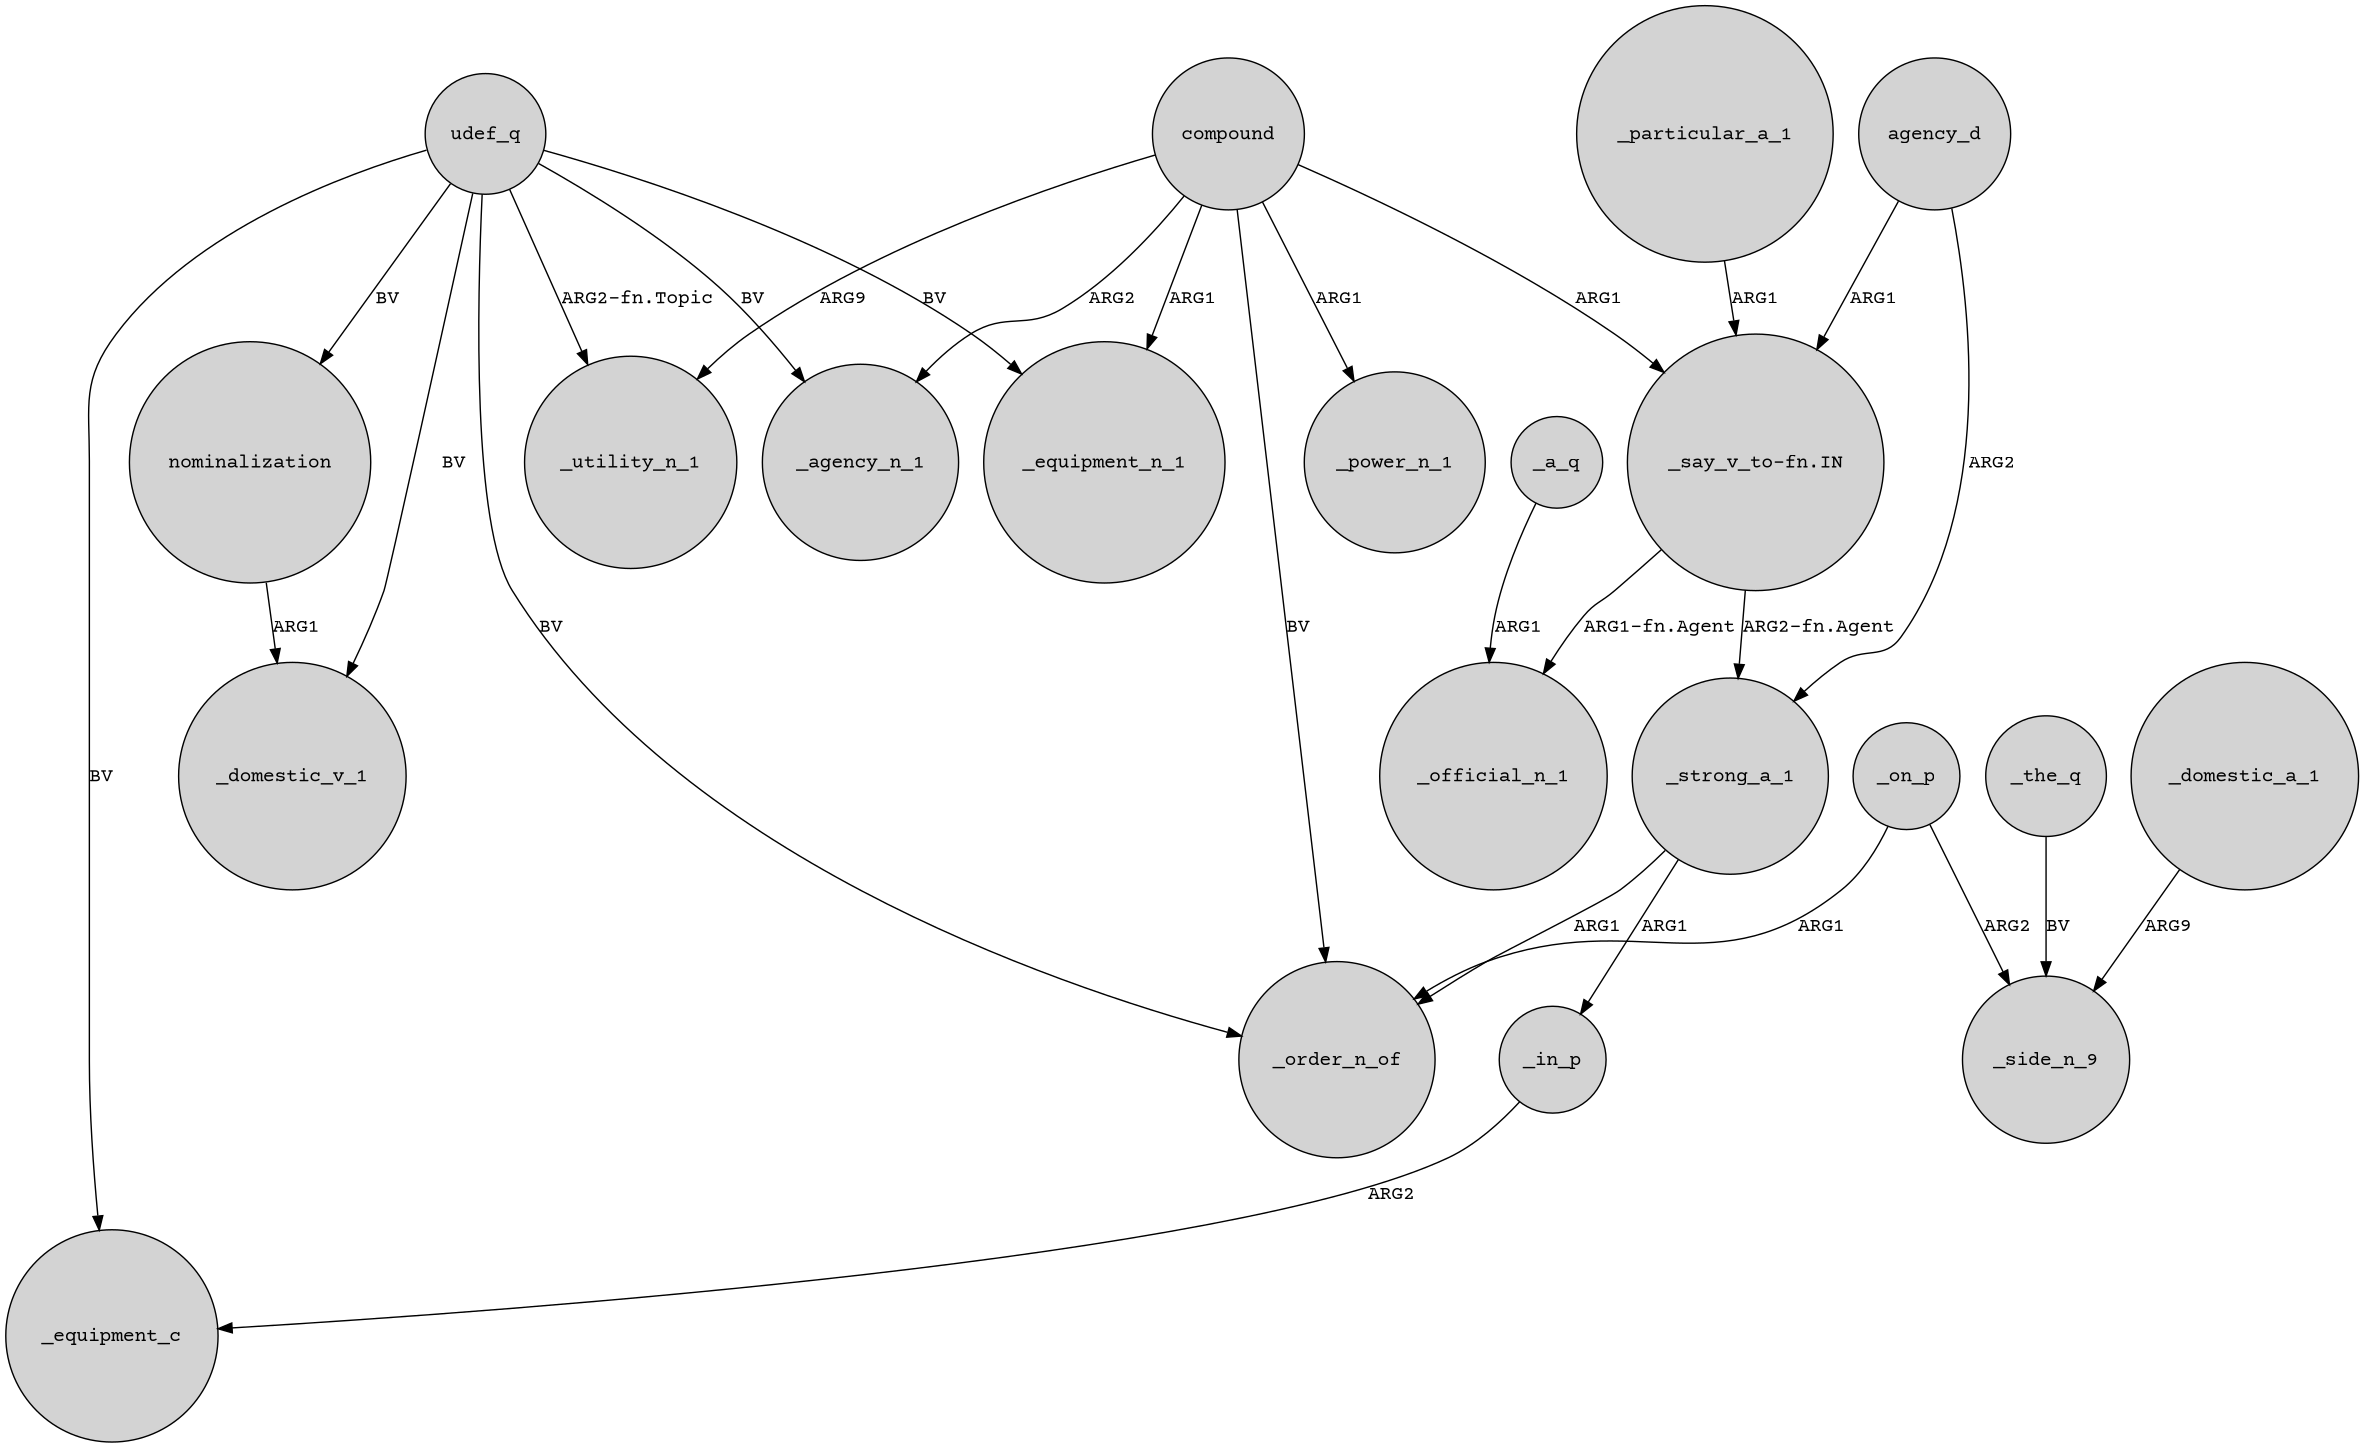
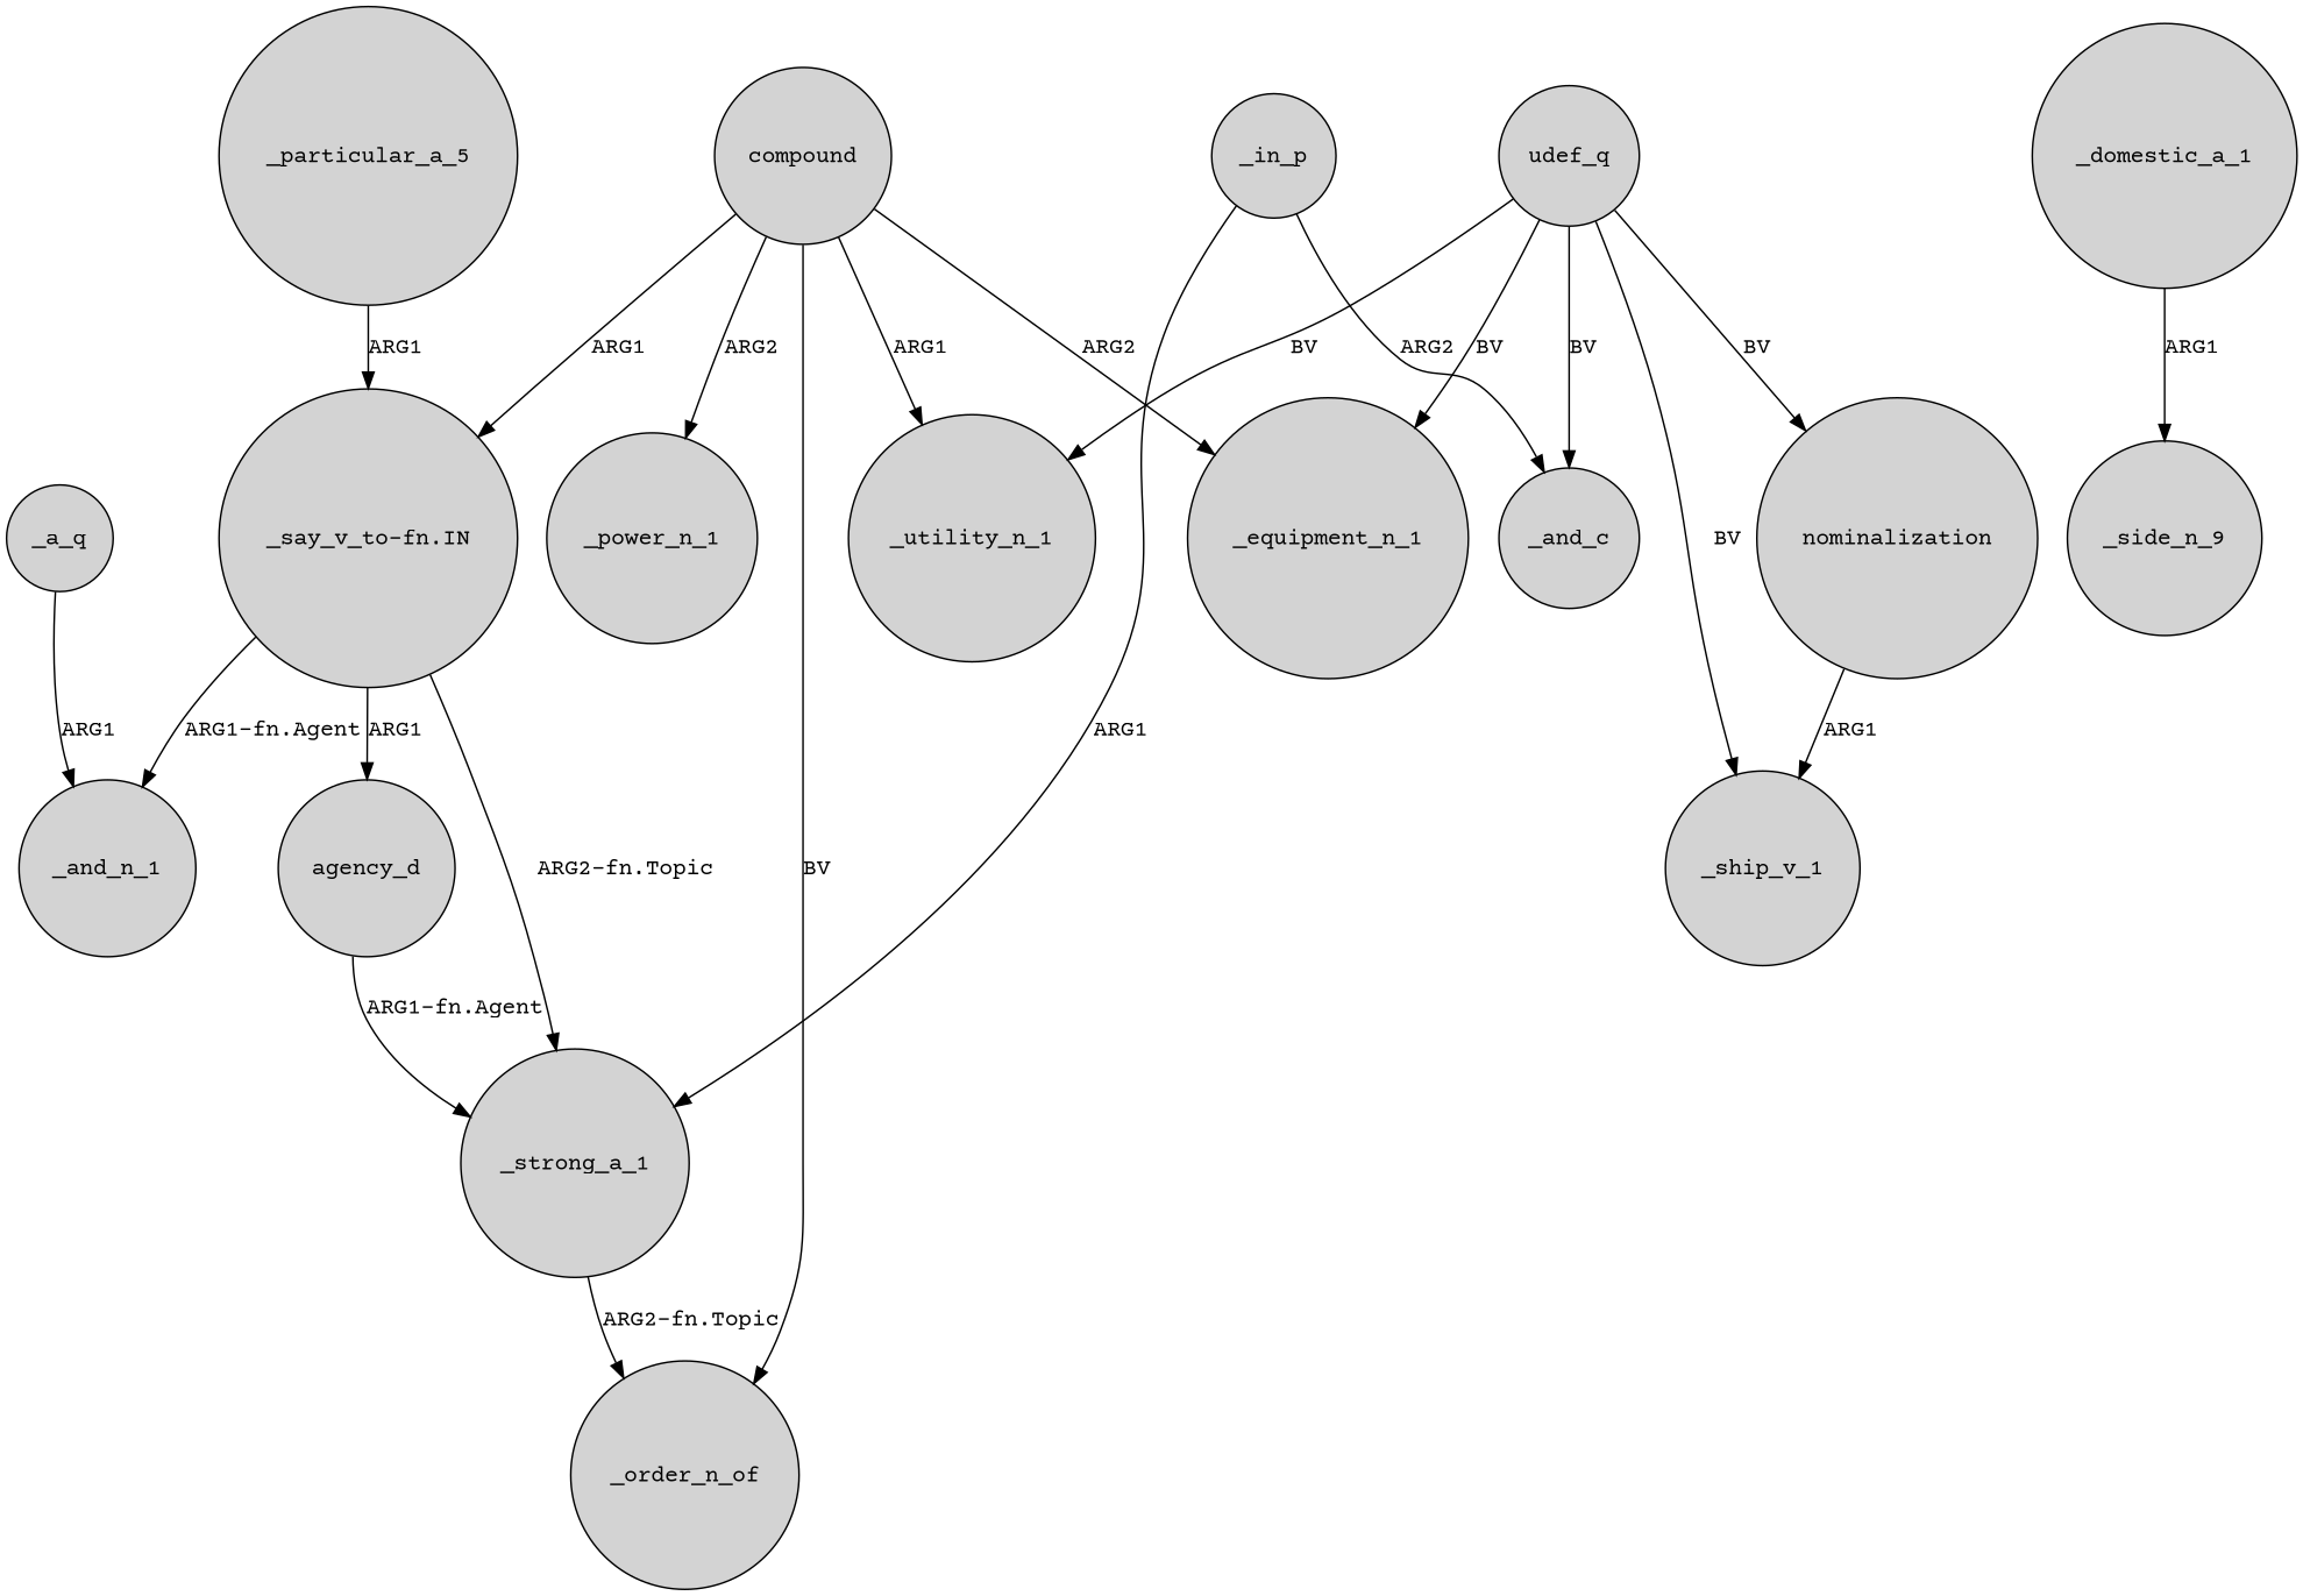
  digraph {
    fontname="Courier Prime"
    node [fontname="Courier Prime" shape=circle style=filled]
    edge [fontname="Courier Prime"]
    udef_q
    _equipment_n_1
    _order_n_of
    _utility_n_1
    nominalization
-   _agency_n_1
-   _and_c [label=_equipment_c]
-   _ship_v_1 [label=_domestic_v_1]
-   _on_p
+   _and_c
+   _ship_v_1
    n10 [label=_side_n_9]
    compound
    _power_n_1
    "_say_v_to-fn.IN"
    _strong_a_1
-   _the_q
-   _official_n_1
+   _official_n_1 [label=_and_n_1]
    _in_p
    n18 [label=agency_d]
    _domestic_a_1
    _a_q
-   _particular_a_1
+   _particular_a_1 [label=_particular_a_5]
    udef_q -> _equipment_n_1 [label=BV]
-   udef_q -> _order_n_of [label=BV]
-   udef_q -> _utility_n_1 [label="ARG2-fn.Topic"]
+   udef_q -> _utility_n_1 [label=BV]
    udef_q -> nominalization [label=BV]
-   udef_q -> _agency_n_1 [label=BV]
    udef_q -> _and_c [label=BV]
    udef_q -> _ship_v_1 [label=BV]
    nominalization -> _ship_v_1 [label=ARG1]
-   _on_p -> _order_n_of [label=ARG1]
-   _on_p -> n10 [label=ARG2]
-   compound -> _equipment_n_1 [label=ARG1]
+   compound -> _equipment_n_1 [label=ARG2]
    compound -> _order_n_of [label=BV]
-   compound -> _utility_n_1 [label=ARG9]
-   compound -> _agency_n_1 [label=ARG2]
-   compound -> _power_n_1 [label=ARG1]
+   compound -> _utility_n_1 [label=ARG1]
+   compound -> _power_n_1 [label=ARG2]
    compound -> "_say_v_to-fn.IN" [label=ARG1]
-   "_say_v_to-fn.IN" -> _strong_a_1 [label="ARG2-fn.Agent"]
+   "_say_v_to-fn.IN" -> _strong_a_1 [label="ARG2-fn.Topic"]
    "_say_v_to-fn.IN" -> _official_n_1 [label="ARG1-fn.Agent"]
-   _strong_a_1 -> _order_n_of [label=ARG1]
-   _the_q -> n10 [label=BV]
+   _strong_a_1 -> _order_n_of [label="ARG2-fn.Topic"]
    _in_p -> _and_c [label=ARG2]
-   _strong_a_1 -> _in_p [label=ARG1]
-   n18 -> "_say_v_to-fn.IN" [label=ARG1]
-   n18 -> _strong_a_1 [label=ARG2]
-   _domestic_a_1 -> n10 [label=ARG9]
+   _in_p -> _strong_a_1 [label=ARG1]
+   "_say_v_to-fn.IN" -> n18 [label=ARG1]
+   n18 -> _strong_a_1 [label="ARG1-fn.Agent"]
+   _domestic_a_1 -> n10 [label=ARG1]
    _a_q -> _official_n_1 [label=ARG1]
    _particular_a_1 -> "_say_v_to-fn.IN" [label=ARG1]
  }
